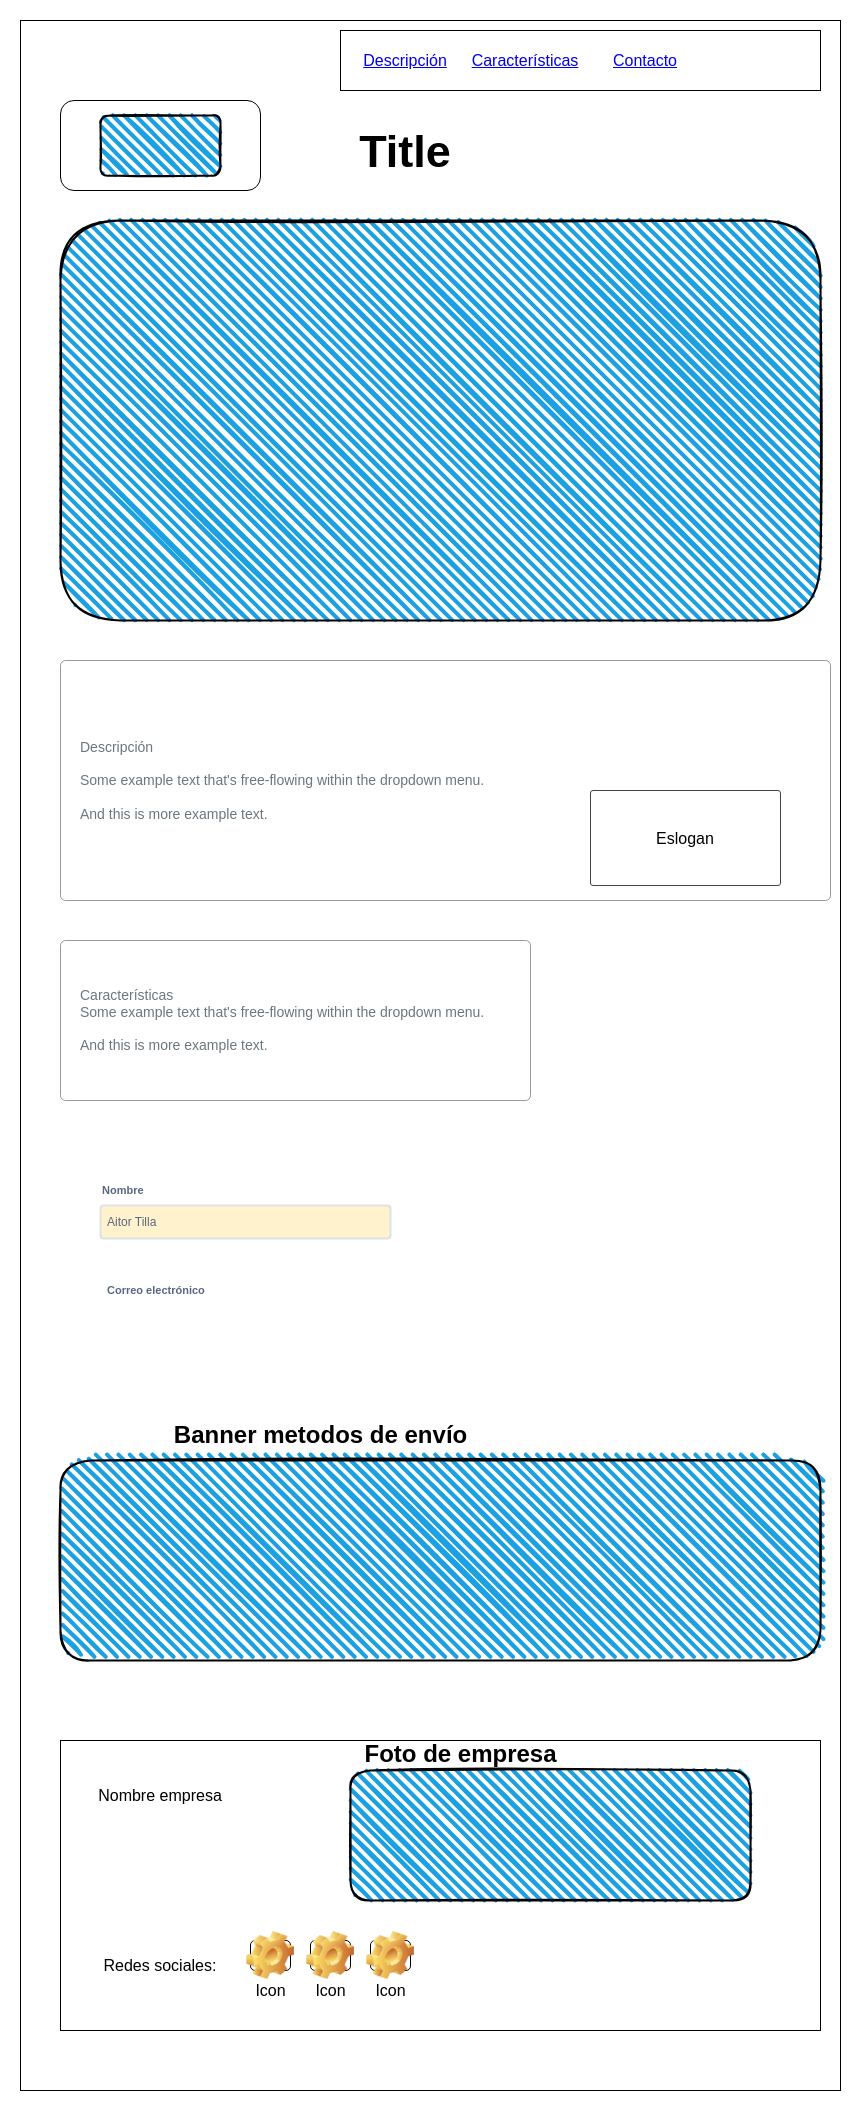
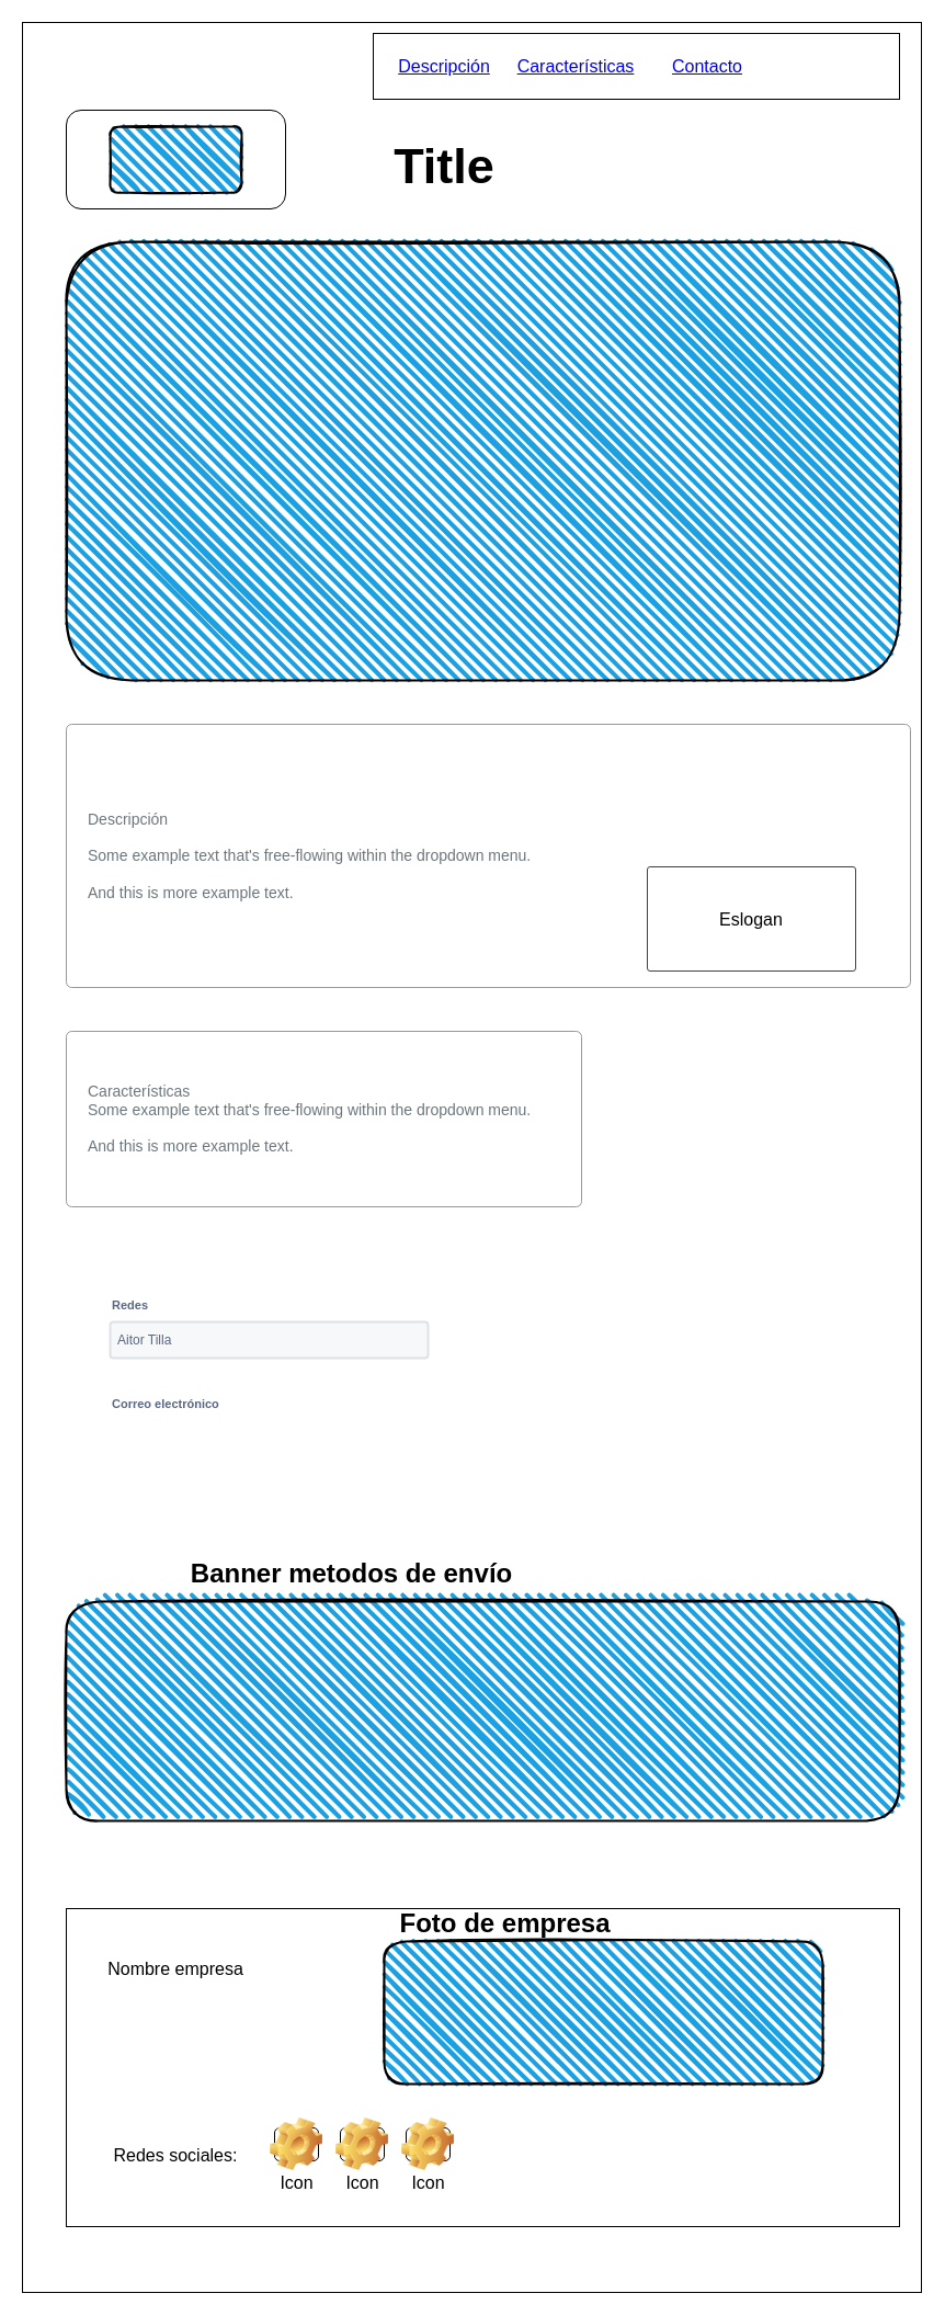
  <mxCell id="0" />
  <mxCell id="1" parent="0" />
  <mxCell id="2" value="" style="rounded=0;whiteSpace=wrap;html=1;fontSize=16;" vertex="1" parent="1"><mxGeometry width="820" height="2070" as="geometry" x="20" y="20" /></mxCell>
  <mxCell id="3" value="" style="rounded=0;whiteSpace=wrap;html=1;" vertex="1" parent="1"><mxGeometry x="340" y="30" width="480" height="60" as="geometry" /></mxCell>
  <mxCell id="4" value="" style="rounded=1;whiteSpace=wrap;html=1;fontSize=45;" vertex="1" parent="1"><mxGeometry x="60" y="100" width="200" height="90" as="geometry" /></mxCell>
  <mxCell id="5" value="" style="rounded=1;whiteSpace=wrap;html=1;strokeWidth=2;fillWeight=4;hachureGap=8;hachureAngle=45;fillColor=#1ba1e2;sketch=1;fontSize=45;" vertex="1" parent="1"><mxGeometry x="100" y="115" width="120" height="60" as="geometry" /></mxCell>
  <mxCell id="6" value="" style="rounded=1;whiteSpace=wrap;html=1;strokeWidth=2;fillWeight=4;hachureGap=8;hachureAngle=45;fillColor=#1ba1e2;sketch=1;fontSize=45;" vertex="1" parent="1"><mxGeometry x="60" y="220" width="760" height="400" as="geometry" /></mxCell>
  <mxCell id="7" value="&lt;div&gt;Características&lt;br&gt;&lt;/div&gt;&lt;div&gt;Some example text that's free-flowing within the dropdown menu.&lt;/div&gt;&lt;br style=&quot;font-size: 14px&quot;&gt;And this is more example text." style="html=1;shadow=0;dashed=0;shape=mxgraph.bootstrap.rrect;rSize=5;strokeColor=#999999;strokeWidth=1;fillColor=#FFFFFF;fontColor=#6C767D;whiteSpace=wrap;align=left;verticalAlign=middle;spacingLeft=10;fontSize=14;spacing=10;" vertex="1" parent="1"><mxGeometry x="60" y="940" width="470" height="160" as="geometry" /></mxCell>
  <mxCell id="8" value="&lt;div&gt;Descripción&lt;br&gt;&lt;/div&gt;&lt;div&gt;&lt;br&gt;&lt;/div&gt;&lt;div&gt;Some example text that's free-flowing within the dropdown menu.&lt;/div&gt;&lt;br style=&quot;font-size: 14px&quot;&gt;And this is more example text." style="html=1;shadow=0;dashed=0;shape=mxgraph.bootstrap.rrect;rSize=5;strokeColor=#999999;strokeWidth=1;fillColor=#FFFFFF;fontColor=#6C767D;whiteSpace=wrap;align=left;verticalAlign=middle;spacingLeft=10;fontSize=14;spacing=10;" vertex="1" parent="1"><mxGeometry x="60" y="660" width="770" height="240" as="geometry" /></mxCell>
  <mxCell id="9" value="&lt;div style=&quot;font-size: 16px;&quot; align=&quot;center&quot;&gt;&lt;font style=&quot;font-size: 16px;&quot;&gt;Eslogan&lt;/font&gt;&lt;/div&gt;" style="strokeWidth=1;html=1;shadow=0;dashed=0;shape=mxgraph.ios.iTextInput;strokeColor=#444444;buttonText=;fontSize=16;whiteSpace=wrap;align=center;" vertex="1" parent="1"><mxGeometry x="590" y="790" width="190" height="95" as="geometry" /></mxCell>
- <mxCell id="10" value="&lt;div&gt;Nombre&lt;/div&gt;" style="fillColor=none;strokeColor=none;html=1;fontSize=11;fontStyle=0;align=left;fontColor=#596780;fontStyle=1;fontSize=11" vertex="1" parent="1"><mxGeometry x="100" y="1180" width="240" height="20" as="geometry" /></mxCell>
- <mxCell id="11" value="&lt;div&gt;Aitor Tilla&lt;/div&gt;" style="rounded=1;arcSize=9;fillColor=#fff2cc;align=left;spacingLeft=5;strokeColor=#DEE1E6;html=1;strokeWidth=2;fontColor=#596780;fontSize=12;" vertex="1" parent="1"><mxGeometry x="100" y="1205" width="290" height="33" as="geometry" /></mxCell>
- <mxCell id="12" value="Correo electrónico" style="fillColor=none;strokeColor=none;html=1;fontSize=11;fontStyle=0;align=left;fontColor=#596780;fontStyle=1;fontSize=11" vertex="1" parent="1"><mxGeometry x="105" y="1280" width="240" height="20" as="geometry" /></mxCell>
+ <mxCell id="10" value="&lt;div&gt;Redes&lt;/div&gt;" style="fillColor=none;strokeColor=none;html=1;fontSize=11;fontStyle=0;align=left;fontColor=#596780;fontStyle=1;fontSize=11" vertex="1" parent="1"><mxGeometry x="100" y="1180" width="240" height="20" as="geometry" /></mxCell>
+ <mxCell id="11" value="&lt;div&gt;Aitor Tilla&lt;/div&gt;" style="rounded=1;arcSize=9;fillColor=#F7F8F9;align=left;spacingLeft=5;strokeColor=#DEE1E6;html=1;strokeWidth=2;fontColor=#596780;fontSize=12" vertex="1" parent="1"><mxGeometry x="100" y="1205" width="290" height="33" as="geometry" /></mxCell>
+ <mxCell id="12" value="Correo electrónico" style="fillColor=none;strokeColor=none;html=1;fontSize=11;fontStyle=0;align=left;fontColor=#596780;fontStyle=1;fontSize=11" vertex="1" parent="1"><mxGeometry x="100" y="1270" width="240" height="20" as="geometry" /></mxCell>
  <mxCell id="13" value="" style="rounded=1;whiteSpace=wrap;html=1;strokeWidth=2;fillWeight=4;hachureGap=8;hachureAngle=45;fillColor=#1ba1e2;sketch=1;fontSize=16;" vertex="1" parent="1"><mxGeometry x="60" y="1460" width="760" height="200" as="geometry" /></mxCell>
  <mxCell id="14" value="Banner metodos de envío" style="text;strokeColor=none;fillColor=none;html=1;fontSize=24;fontStyle=1;verticalAlign=middle;align=center;" vertex="1" parent="1"><mxGeometry x="180" y="1380" width="280" height="110" as="geometry" /></mxCell>
  <mxCell id="15" value="" style="rounded=0;whiteSpace=wrap;html=1;fontSize=16;" vertex="1" parent="1"><mxGeometry x="60" y="1740" width="760" height="290" as="geometry" /></mxCell>
  <mxCell id="16" value="&lt;div&gt;Nombre empresa&lt;/div&gt;" style="text;html=1;strokeColor=none;fillColor=none;align=center;verticalAlign=middle;whiteSpace=wrap;rounded=0;fontSize=16;" vertex="1" parent="1"><mxGeometry x="70" y="1770" width="180" height="50" as="geometry" /></mxCell>
  <mxCell id="17" value="Redes sociales:" style="text;html=1;strokeColor=none;fillColor=none;align=center;verticalAlign=middle;whiteSpace=wrap;rounded=0;fontSize=16;" vertex="1" parent="1"><mxGeometry x="55" y="1940" width="210" height="50" as="geometry" /></mxCell>
  <mxCell id="18" value="" style="rounded=1;whiteSpace=wrap;html=1;strokeWidth=2;fillWeight=4;hachureGap=8;hachureAngle=45;fillColor=#1ba1e2;sketch=1;fontSize=16;" vertex="1" parent="1"><mxGeometry x="350" y="1770" width="400" height="130" as="geometry" /></mxCell>
  <mxCell id="19" value="&lt;div&gt;Foto de empresa&lt;/div&gt;" style="text;strokeColor=none;fillColor=none;html=1;fontSize=24;fontStyle=1;verticalAlign=middle;align=center;" vertex="1" parent="1"><mxGeometry x="410" y="1734" width="100" height="40" as="geometry" /></mxCell>
  <mxCell id="20" value="Icon" style="icon;html=1;image=img/clipart/Gear_128x128.png;fontSize=16;" vertex="1" parent="1"><mxGeometry x="250" y="1940" width="40" height="30" as="geometry" /></mxCell>
  <mxCell id="21" value="Icon" style="icon;html=1;image=img/clipart/Gear_128x128.png;fontSize=16;" vertex="1" parent="1"><mxGeometry x="310" y="1940" width="40" height="30" as="geometry" /></mxCell>
  <mxCell id="22" value="Icon" style="icon;html=1;image=img/clipart/Gear_128x128.png;fontSize=16;" vertex="1" parent="1"><mxGeometry x="370" y="1940" width="40" height="30" as="geometry" /></mxCell>
  <mxCell id="23" value="Descripción" style="text;html=1;strokeColor=none;fillColor=none;whiteSpace=wrap;align=center;verticalAlign=middle;fontColor=#0000EE;fontStyle=4;fontSize=16;" vertex="1" parent="1"><mxGeometry x="360" y="40" width="90" height="40" as="geometry" /></mxCell>
  <mxCell id="24" value="Características" style="text;html=1;strokeColor=none;fillColor=none;whiteSpace=wrap;align=center;verticalAlign=middle;fontColor=#0000EE;fontStyle=4;fontSize=16;" vertex="1" parent="1"><mxGeometry x="480" y="40" width="90" height="40" as="geometry" /></mxCell>
  <mxCell id="25" value="Contacto" style="text;html=1;strokeColor=none;fillColor=none;whiteSpace=wrap;align=center;verticalAlign=middle;fontColor=#0000EE;fontStyle=4;fontSize=16;" vertex="1" parent="1"><mxGeometry x="600" y="40" width="90" height="40" as="geometry" /></mxCell>
  <mxCell id="26" value="Title" style="text;align=center;fontStyle=1;verticalAlign=middle;spacingLeft=3;spacingRight=3;strokeColor=none;rotatable=0;points=[[0,0.5],[1,0.5]];portConstraint=eastwest;fontSize=45;" vertex="1" parent="1"><mxGeometry x="290" y="100" width="230" height="90" as="geometry" /></mxCell>
